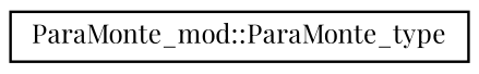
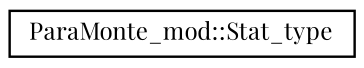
  digraph {
    rankdir=TB
    fontname="Playfair Display"
-   n1 [color=black fillcolor=white fontname="Playfair Display" fontsize=10 height=0.2 label="ParaMonte_mod::ParaMonte_type" shape=record style=filled width=0.4]
+   n1 [color=black fillcolor=white fontname="Playfair Display" fontsize=10 height=0.2 label="ParaMonte_mod::Stat_type" shape=record style=filled width=0.4]
  }
